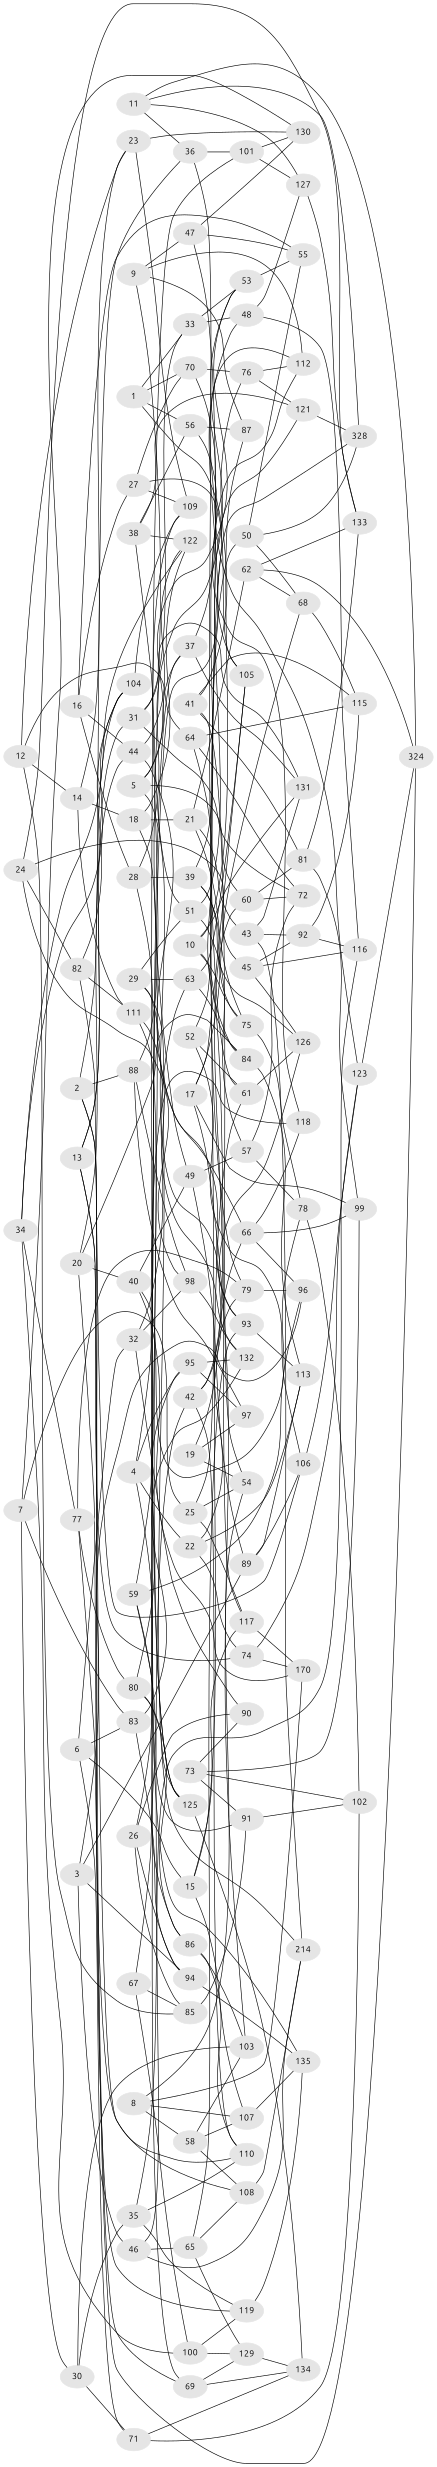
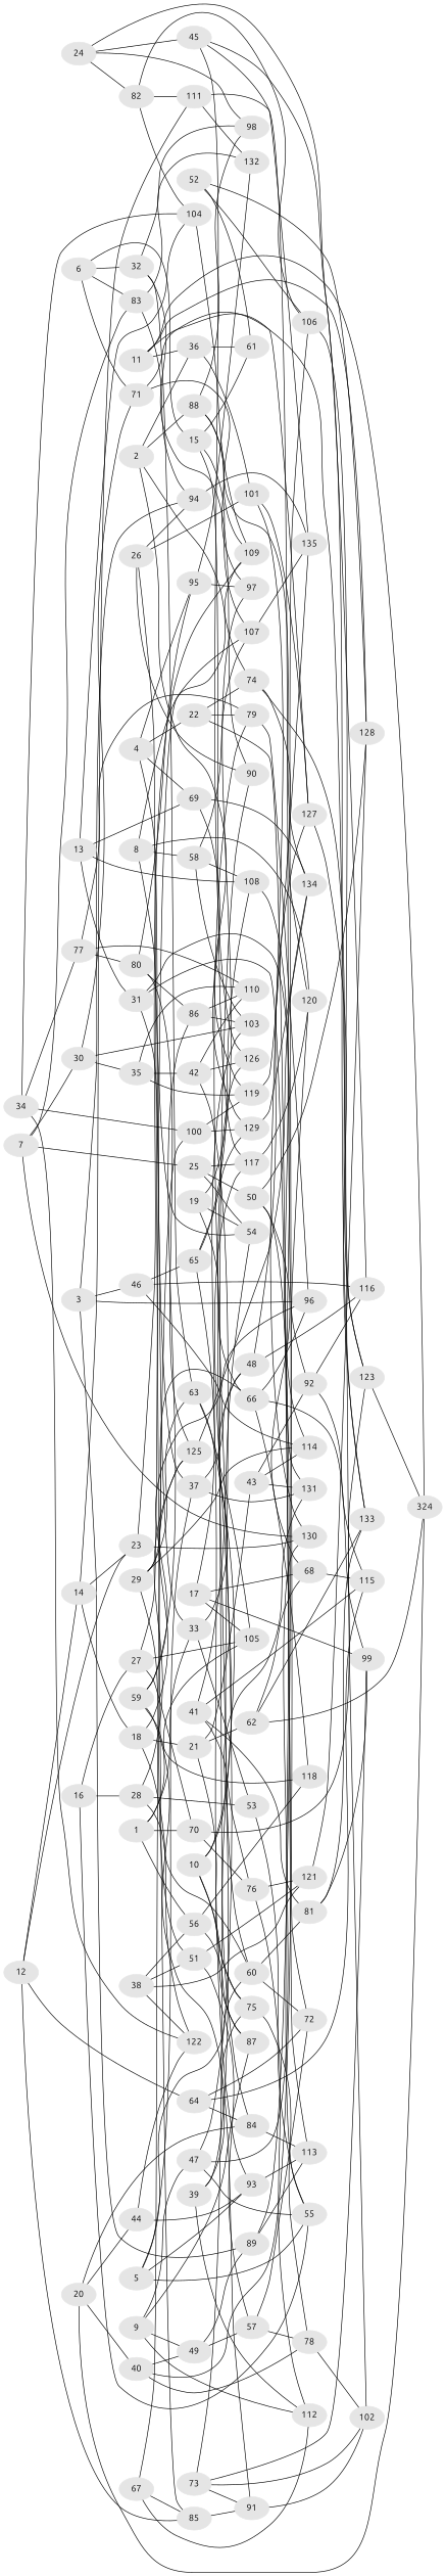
  graph {
    fontname=Ubuntu
    rankdir=LR
    node [color=gray90 fontname=Ubuntu style=filled]
    edge [fontname=Ubuntu]
    1
    33
    56
    70
    105
    53
    48
    87
    118
    76
    123
    2
    36
    74
    88
    119
    61
    101
-   120 [label=170]
+   120
    97
    109
    98
    135
    3
    46
    89
    94
    96
-   114 [label=214]
+   114
    116
    65
    113
    106
    4
    22
    37
    69
    95
    79
    131
    129
    134
    132
    5
    60
    93
    55
    72
    81
    6
    15
    32
    71
    83
    107
    117
    90
    63
    102
    7
    25
    30
    130
    54
    50
    103
    35
    8
    58
    108
    9
    47
    49
    112
    57
    10
    75
    78
    11
    n80 [label=324]
    127
-   128 [label=328]
+   128
    133
    12
    14
    23
    64
    85
    18
    111
    84
    115
    91
    13
    31
    104
    21
    122
    125
    126
    16
    27
    28
    44
    39
    17
    68
    99
    43
    62
    19
    66
    20
    40
    92
    24
    45
    82
    26
    29
    51
    121
    42
    110
    34
    77
    100
    80
    38
    41
    52
    59
    86
    67
    73
    1 -- 33
    1 -- 56
    1 -- 70
    1 -- 105
    33 -- 53
    33 -- 48
    56 -- 87
    56 -- 118
    70 -- 76
    70 -- 123
    53 -- 55
    48 -- 116
    48 -- 127
    76 -- 112
    76 -- 121
    123 -- n80
    2 -- 36
    2 -- 74
    2 -- 88
    2 -- 119
    36 -- 61
    36 -- 101
    74 -- 123
    74 -- 120
    88 -- 97
    88 -- 109
    88 -- 98
    119 -- 135
-   61 -- 126
    101 -- 130
    101 -- 127
-   98 -- 132
    3 -- 46
    3 -- 89
    3 -- 94
    3 -- 96
    46 -- 114
    46 -- 116
    46 -- 65
    89 -- 113
    89 -- 106
    94 -- 135
    65 -- 129
    65 -- 93
    65 -- 108
    106 -- 123
    4 -- 22
    4 -- 37
    4 -- 69
    4 -- 95
    22 -- 74
    22 -- 113
    22 -- 79
    37 -- 48
    37 -- 131
    69 -- 129
    69 -- 134
    95 -- 97
    95 -- 132
    79 -- 96
    129 -- 134
-   5 -- 53
+   5 -- 55
    5 -- 37
    5 -- 60
    5 -- 93
    60 -- 72
    60 -- 81
    93 -- 113
    81 -- 133
    81 -- 99
    6 -- 15
    6 -- 32
    6 -- 71
    6 -- 83
    15 -- 61
    15 -- 107
    15 -- 117
    32 -- 98
    32 -- 90
    32 -- 63
    71 -- 134
    71 -- 102
    83 -- 94
    83 -- 132
    107 -- 135
    117 -- 120
    63 -- 105
    63 -- 84
    7 -- 83
    7 -- 25
    7 -- 30
    7 -- 130
    25 -- 117
    25 -- 54
    25 -- 50
    30 -- 71
    30 -- 103
    30 -- 35
    50 -- 55
    50 -- 128
    50 -- 68
    35 -- 119
    35 -- 42
    35 -- 110
    8 -- 120
    8 -- 107
    8 -- 54
    8 -- 58
    58 -- 107
    58 -- 103
    58 -- 108
    108 -- 114
    9 -- 87
    9 -- 47
    9 -- 49
    9 -- 112
    47 -- 79
    47 -- 55
    47 -- 130
    49 -- 89
    49 -- 57
    57 -- 72
    57 -- 78
    10 -- 87
    10 -- 131
    10 -- 117
    10 -- 75
    75 -- 78
    78 -- 102
    11 -- 36
    11 -- n80
    11 -- 127
    11 -- 128
    127 -- 133
    12 -- 14
    12 -- 23
    12 -- 64
    12 -- 85
    14 -- 23
    14 -- 18
    14 -- 111
    23 -- 109
    23 -- 130
    64 -- 72
    64 -- 84
    64 -- 115
    85 -- 91
    18 -- 21
    18 -- 122
    18 -- 125
    111 -- 135
    111 -- 132
    84 -- 113
    91 -- 102
    13 -- 69
    13 -- 108
    13 -- 31
    13 -- 104
    31 -- 33
    31 -- 131
    31 -- 72
    104 -- 109
    21 -- 75
    21 -- 43
    21 -- 62
    125 -- 134
    16 -- 55
    16 -- 27
    16 -- 28
-   16 -- 44
    27 -- 70
    27 -- 105
    27 -- 109
    28 -- 53
    28 -- 125
-   28 -- 39
+   28 -- 60
    44 -- 93
    44 -- 122
    39 -- 112
    39 -- 75
    39 -- 126
    17 -- 105
    17 -- 103
    17 -- 68
    17 -- 99
    68 -- 115
    43 -- 114
    43 -- 131
    43 -- 92
    62 -- n80
    62 -- 133
    62 -- 68
    19 -- 97
    19 -- 54
    19 -- 66
    66 -- 118
    66 -- 96
    66 -- 99
    20 -- n80
    20 -- 84
    20 -- 44
    20 -- 40
    40 -- 120
    40 -- 49
    40 -- 78
    92 -- 116
    92 -- 115
    24 -- 98
    24 -- 133
    24 -- 45
    24 -- 82
    45 -- 116
    45 -- 126
    45 -- 92
    82 -- 106
    82 -- 111
    82 -- 104
    26 -- 101
    26 -- 94
    26 -- 90
    26 -- 85
    29 -- 114
    29 -- 63
    29 -- 66
    29 -- 51
    51 -- 57
    51 -- 121
    121 -- 128
    42 -- 60
    42 -- 126
    42 -- 110
    34 -- 104
    34 -- 122
    34 -- 77
    34 -- 100
    77 -- 79
    77 -- 110
    77 -- 80
    100 -- 119
    100 -- 129
    80 -- 95
    80 -- 125
    80 -- 86
    38 -- 56
    38 -- 122
    38 -- 51
    38 -- 121
    41 -- 76
    41 -- 81
    41 -- 54
    41 -- 115
    52 -- 61
    52 -- 106
    52 -- 128
    59 -- 118
    59 -- 96
    59 -- 91
    59 -- 86
    86 -- 103
    86 -- 110
    67 -- 112
    67 -- 85
    67 -- 100
    73 -- 90
    73 -- 102
    73 -- 91
    73 -- 99
  }
